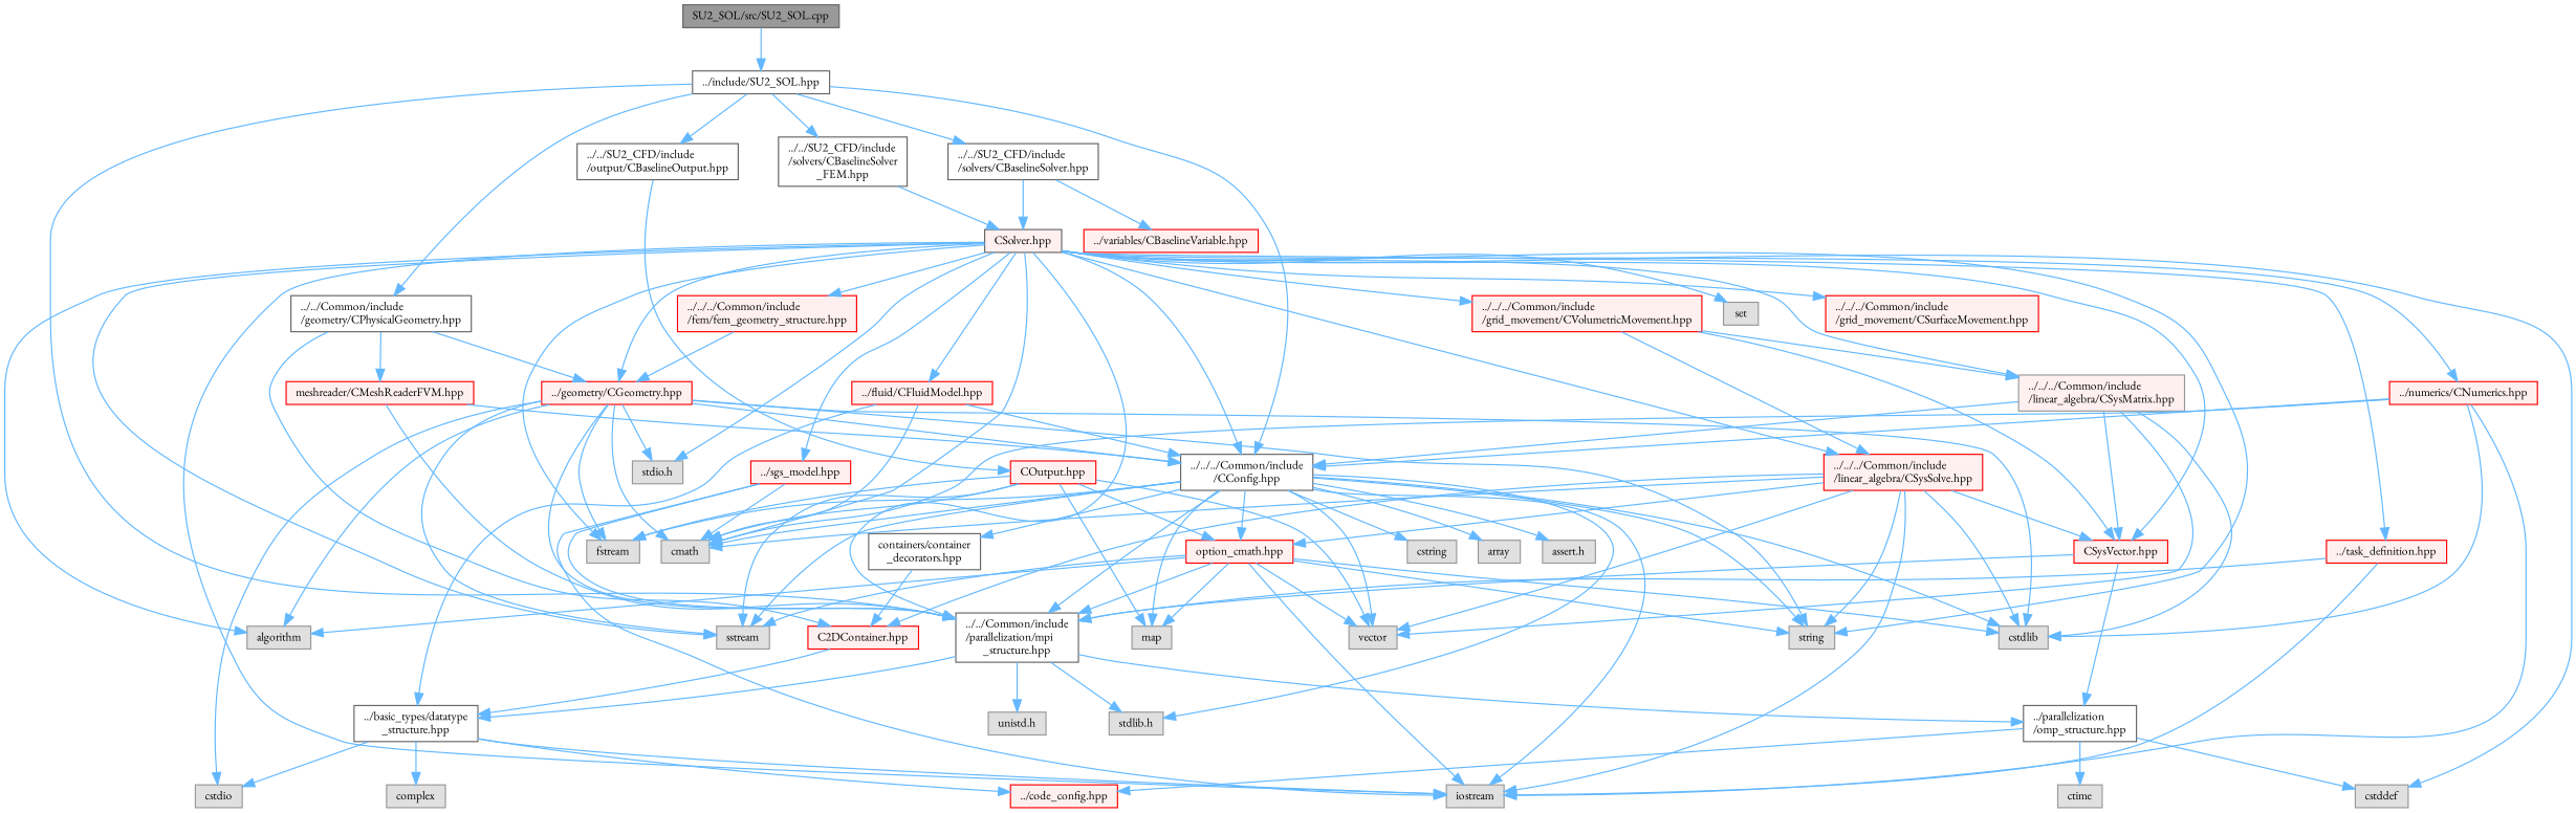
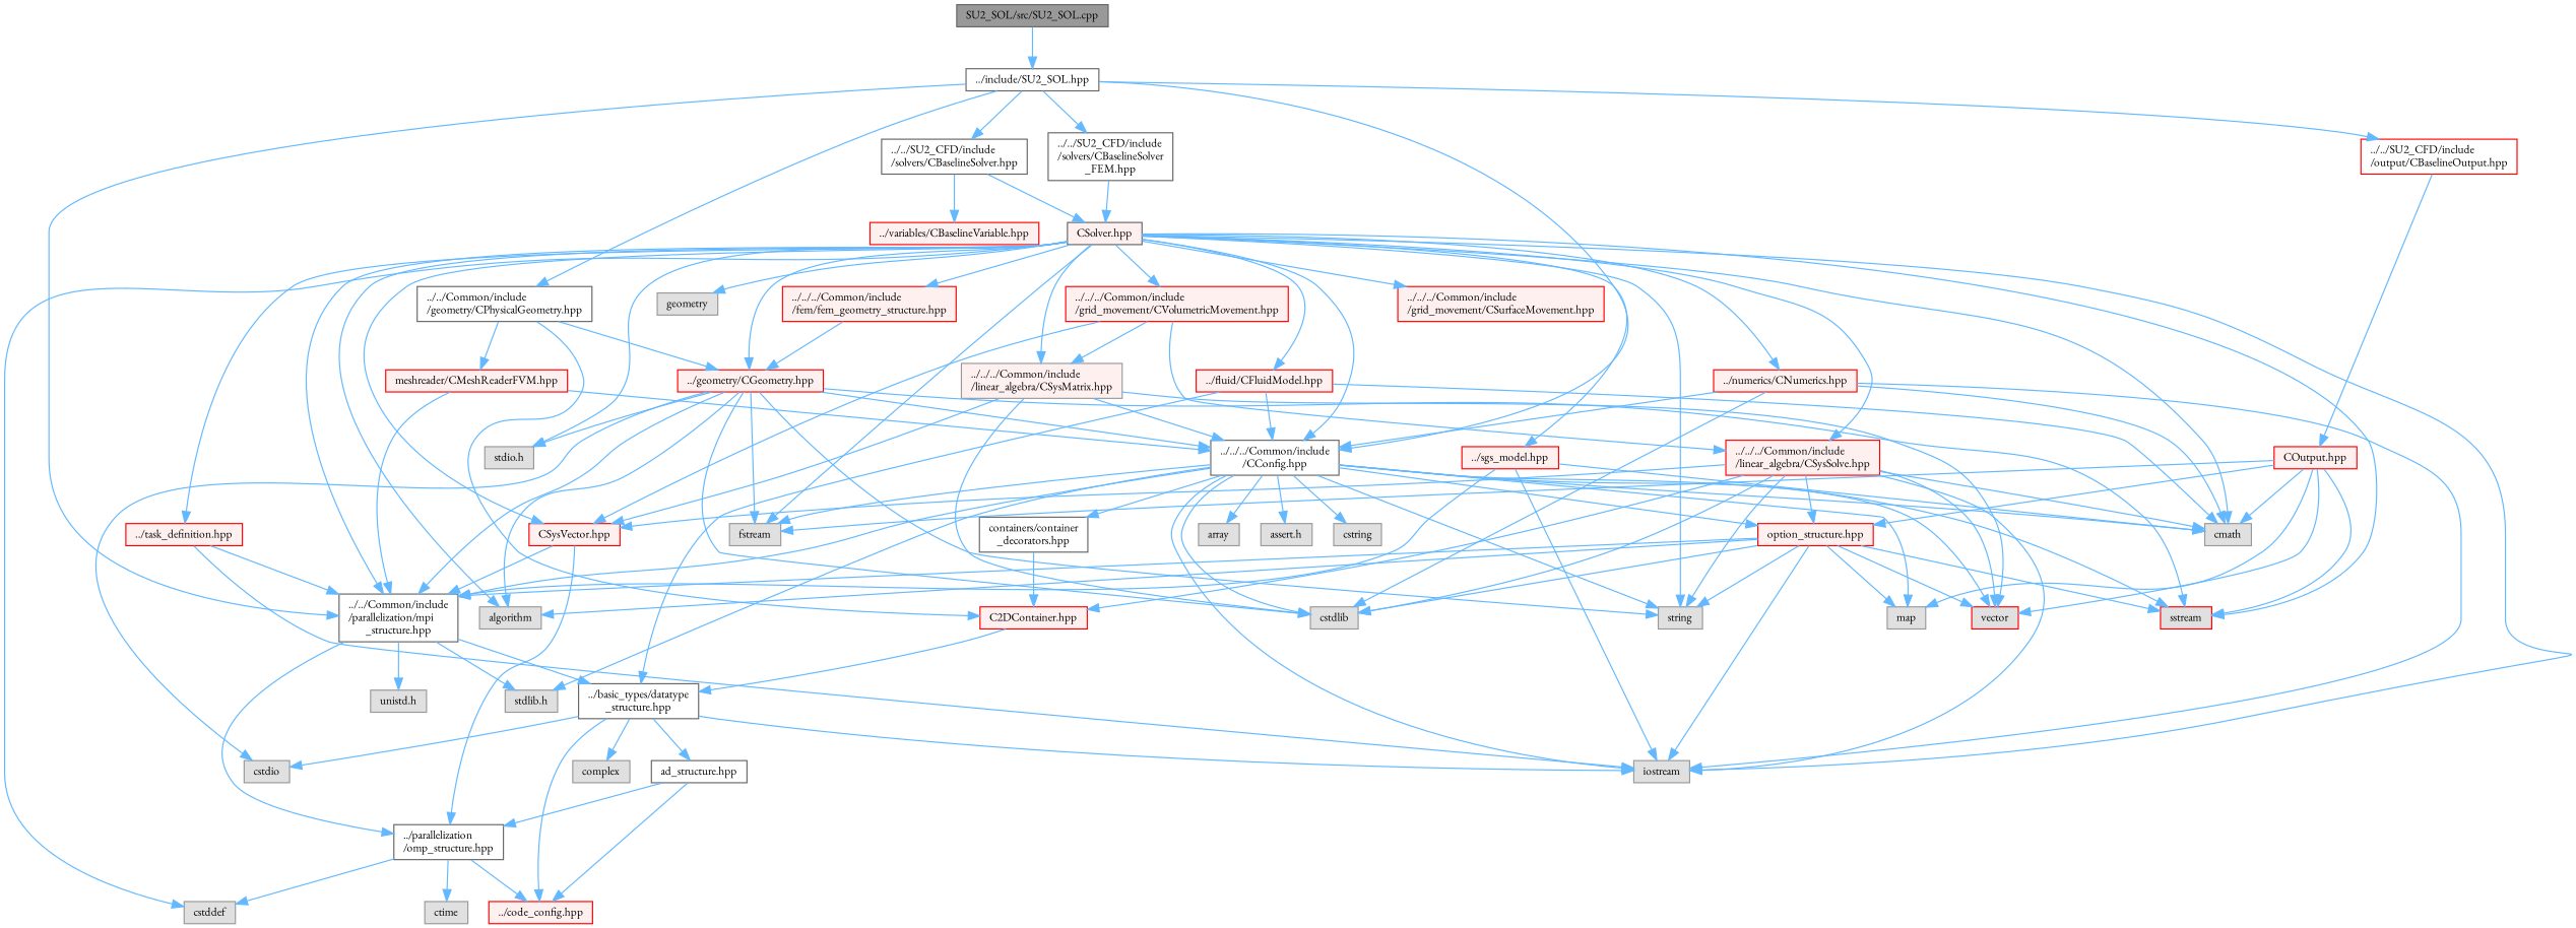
  digraph {
    fontname="EB Garamond"
    node [color=grey60 fillcolor="#E0E0E0" fontname="EB Garamond" fontsize=10 shape=box style=filled]
    edge [color=steelblue1 fontname="EB Garamond" fontsize=10 labelfontname=Helvetica labelfontsize=10 style=solid]
    n1 [color=gray40 fillcolor=grey60 fontcolor=black height=0.2 label="SU2_SOL/src/SU2_SOL.cpp" width=0.4]
    n2 [color=grey40 fillcolor=white height=0.2 label="../include/SU2_SOL.hpp" width=0.4]
    n3 [color=grey40 fillcolor=white height=0.2 label="../../Common/include\l/parallelization/mpi\l_structure.hpp" width=0.4]
    n4 [color=grey40 fillcolor=white height=0.2 label="../../SU2_CFD/include\l/solvers/CBaselineSolver.hpp" width=0.4]
    n5 [color=grey40 fillcolor=white height=0.2 label="../../../Common/include\l/CConfig.hpp" width=0.4]
    n6 [color=grey40 fillcolor=white height=0.2 label="../../SU2_CFD/include\l/solvers/CBaselineSolver\l_FEM.hpp" width=0.4]
-   n7 [color=grey40 fillcolor=white height=0.2 label="../../SU2_CFD/include\l/output/CBaselineOutput.hpp" width=0.4]
+   n7 [color=red fillcolor=white height=0.2 label="../../SU2_CFD/include\l/output/CBaselineOutput.hpp" width=0.4]
    n8 [color=grey40 fillcolor=white height=0.2 label="../../Common/include\l/geometry/CPhysicalGeometry.hpp" width=0.4]
    n9 [height=0.2 label="stdlib.h" width=0.4]
    n10 [color=grey40 fillcolor=white height=0.2 label="../basic_types/datatype\l_structure.hpp" width=0.4]
    n11 [color=grey40 fillcolor=white height=0.2 label="../parallelization\l/omp_structure.hpp" width=0.4]
    n12 [height=0.2 label="unistd.h" width=0.4]
    n13 [color=grey40 fillcolor="#FFF0F0" height=0.2 label="CSolver.hpp" width=0.4]
    n14 [color=red fillcolor="#FFF0F0" height=0.2 label="../variables/CBaselineVariable.hpp" width=0.4]
    n15 [height=0.2 label=iostream width=0.4]
    n16 [height=0.2 label=cmath width=0.4]
    n17 [height=0.2 label=string width=0.4]
    n18 [height=0.2 label=fstream width=0.4]
-   n19 [height=0.2 label=sstream width=0.4]
+   n19 [color=red height=0.2 label=sstream width=0.4]
    n20 [height=0.2 label=cstdlib width=0.4]
    n21 [height=0.2 label=cstring width=0.4]
-   n22 [height=0.2 label=vector width=0.4]
+   n22 [color=red height=0.2 label=vector width=0.4]
    n23 [height=0.2 label=array width=0.4]
    n24 [height=0.2 label=map width=0.4]
    n25 [height=0.2 label="assert.h" width=0.4]
-   n26 [color=red fillcolor="#FFF0F0" height=0.2 label="option_cmath.hpp" width=0.4]
+   n26 [color=red fillcolor="#FFF0F0" height=0.2 label="option_structure.hpp" width=0.4]
    n27 [color=grey40 fillcolor=white height=0.2 label="containers/container\l_decorators.hpp" width=0.4]
    n28 [color=red fillcolor="#FFF0F0" height=0.2 label="COutput.hpp" width=0.4]
    n29 [color=red fillcolor="#FFF0F0" height=0.2 label="../geometry/CGeometry.hpp" width=0.4]
    n30 [color=red fillcolor="#FFF0F0" height=0.2 label="C2DContainer.hpp" width=0.4]
    n31 [color=red fillcolor="#FFF0F0" height=0.2 label="meshreader/CMeshReaderFVM.hpp" width=0.4]
    n32 [height=0.2 label=complex width=0.4]
    n33 [height=0.2 label=cstdio width=0.4]
    n34 [color=red fillcolor="#FFF0F0" height=0.2 label="../code_config.hpp" width=0.4]
+   n35 [color=grey40 fillcolor=white height=0.2 label="ad_structure.hpp" width=0.4]
    n36 [height=0.2 label=cstddef width=0.4]
    n37 [height=0.2 label=ctime width=0.4]
    n38 [height=0.2 label=algorithm width=0.4]
-   n39 [height=0.2 label=set width=0.4]
+   n39 [height=0.2 label=geometry width=0.4]
    n40 [height=0.2 label="stdio.h" width=0.4]
    n41 [color=red fillcolor="#FFF0F0" height=0.2 label="../fluid/CFluidModel.hpp" width=0.4]
    n42 [color=red fillcolor="#FFF0F0" height=0.2 label="../task_definition.hpp" width=0.4]
    n43 [color=red fillcolor="#FFF0F0" height=0.2 label="../numerics/CNumerics.hpp" width=0.4]
    n44 [color=red fillcolor="#FFF0F0" height=0.2 label="../sgs_model.hpp" width=0.4]
    n45 [color=red fillcolor="#FFF0F0" height=0.2 label="../../../Common/include\l/fem/fem_geometry_structure.hpp" width=0.4]
    n46 [fillcolor="#FFF0F0" height=0.2 label="../../../Common/include\l/linear_algebra/CSysMatrix.hpp" width=0.4]
    n47 [color=red fillcolor="#FFF0F0" height=0.2 label="CSysVector.hpp" width=0.4]
    n48 [color=red fillcolor="#FFF0F0" height=0.2 label="../../../Common/include\l/linear_algebra/CSysSolve.hpp" width=0.4]
    n49 [color=red fillcolor="#FFF0F0" height=0.2 label="../../../Common/include\l/grid_movement/CSurfaceMovement.hpp" width=0.4]
    n50 [color=red fillcolor="#FFF0F0" height=0.2 label="../../../Common/include\l/grid_movement/CVolumetricMovement.hpp" width=0.4]
    n1 -> n2
    n2 -> n3
    n2 -> n4
    n2 -> n5
    n2 -> n6
    n2 -> n7
    n2 -> n8
    n3 -> n9
    n3 -> n10
    n3 -> n11
    n3 -> n12
    n4 -> n13
    n4 -> n14
    n5 -> n3
    n5 -> n9
    n5 -> n15
    n5 -> n16
    n5 -> n17
    n5 -> n18
    n5 -> n19
    n5 -> n20
    n5 -> n21
    n5 -> n22
    n5 -> n23
    n5 -> n24
    n5 -> n25
    n5 -> n26
    n5 -> n27
    n6 -> n13
    n7 -> n28
    n8 -> n29
    n8 -> n30
    n8 -> n31
    n10 -> n15
    n10 -> n32
    n10 -> n33
    n10 -> n34
+   n10 -> n35
    n11 -> n34
    n11 -> n36
    n11 -> n37
    n13 -> n3
    n13 -> n5
    n13 -> n15
    n13 -> n16
    n13 -> n17
    n13 -> n18
    n13 -> n19
    n13 -> n29
    n13 -> n36
    n13 -> n38
    n13 -> n39
    n13 -> n40
    n13 -> n41
    n13 -> n42
    n13 -> n43
    n13 -> n44
    n13 -> n45
    n13 -> n46
    n13 -> n47
    n13 -> n48
    n13 -> n49
    n13 -> n50
    n26 -> n3
    n26 -> n15
    n26 -> n17
    n26 -> n19
    n26 -> n20
    n26 -> n22
    n26 -> n24
    n26 -> n38
    n27 -> n30
    n28 -> n16
    n28 -> n18
    n28 -> n19
    n28 -> n22
    n28 -> n24
    n28 -> n26
    n29 -> n3
    n29 -> n5
-   n29 -> n16
    n29 -> n17
    n29 -> n18
    n29 -> n19
    n29 -> n20
    n29 -> n33
    n29 -> n38
    n29 -> n40
    n30 -> n10
    n31 -> n3
    n31 -> n5
+   n35 -> n11
+   n35 -> n34
    n41 -> n5
    n41 -> n10
    n41 -> n16
    n42 -> n3
    n42 -> n15
    n43 -> n5
    n43 -> n15
    n43 -> n16
    n43 -> n20
    n44 -> n3
    n44 -> n15
    n44 -> n16
    n45 -> n29
    n46 -> n5
    n46 -> n20
    n46 -> n22
    n46 -> n47
    n47 -> n3
    n47 -> n11
    n48 -> n15
    n48 -> n16
    n48 -> n17
    n48 -> n20
    n48 -> n22
    n48 -> n26
    n48 -> n30
    n48 -> n47
    n50 -> n46
    n50 -> n47
    n50 -> n48
  }
